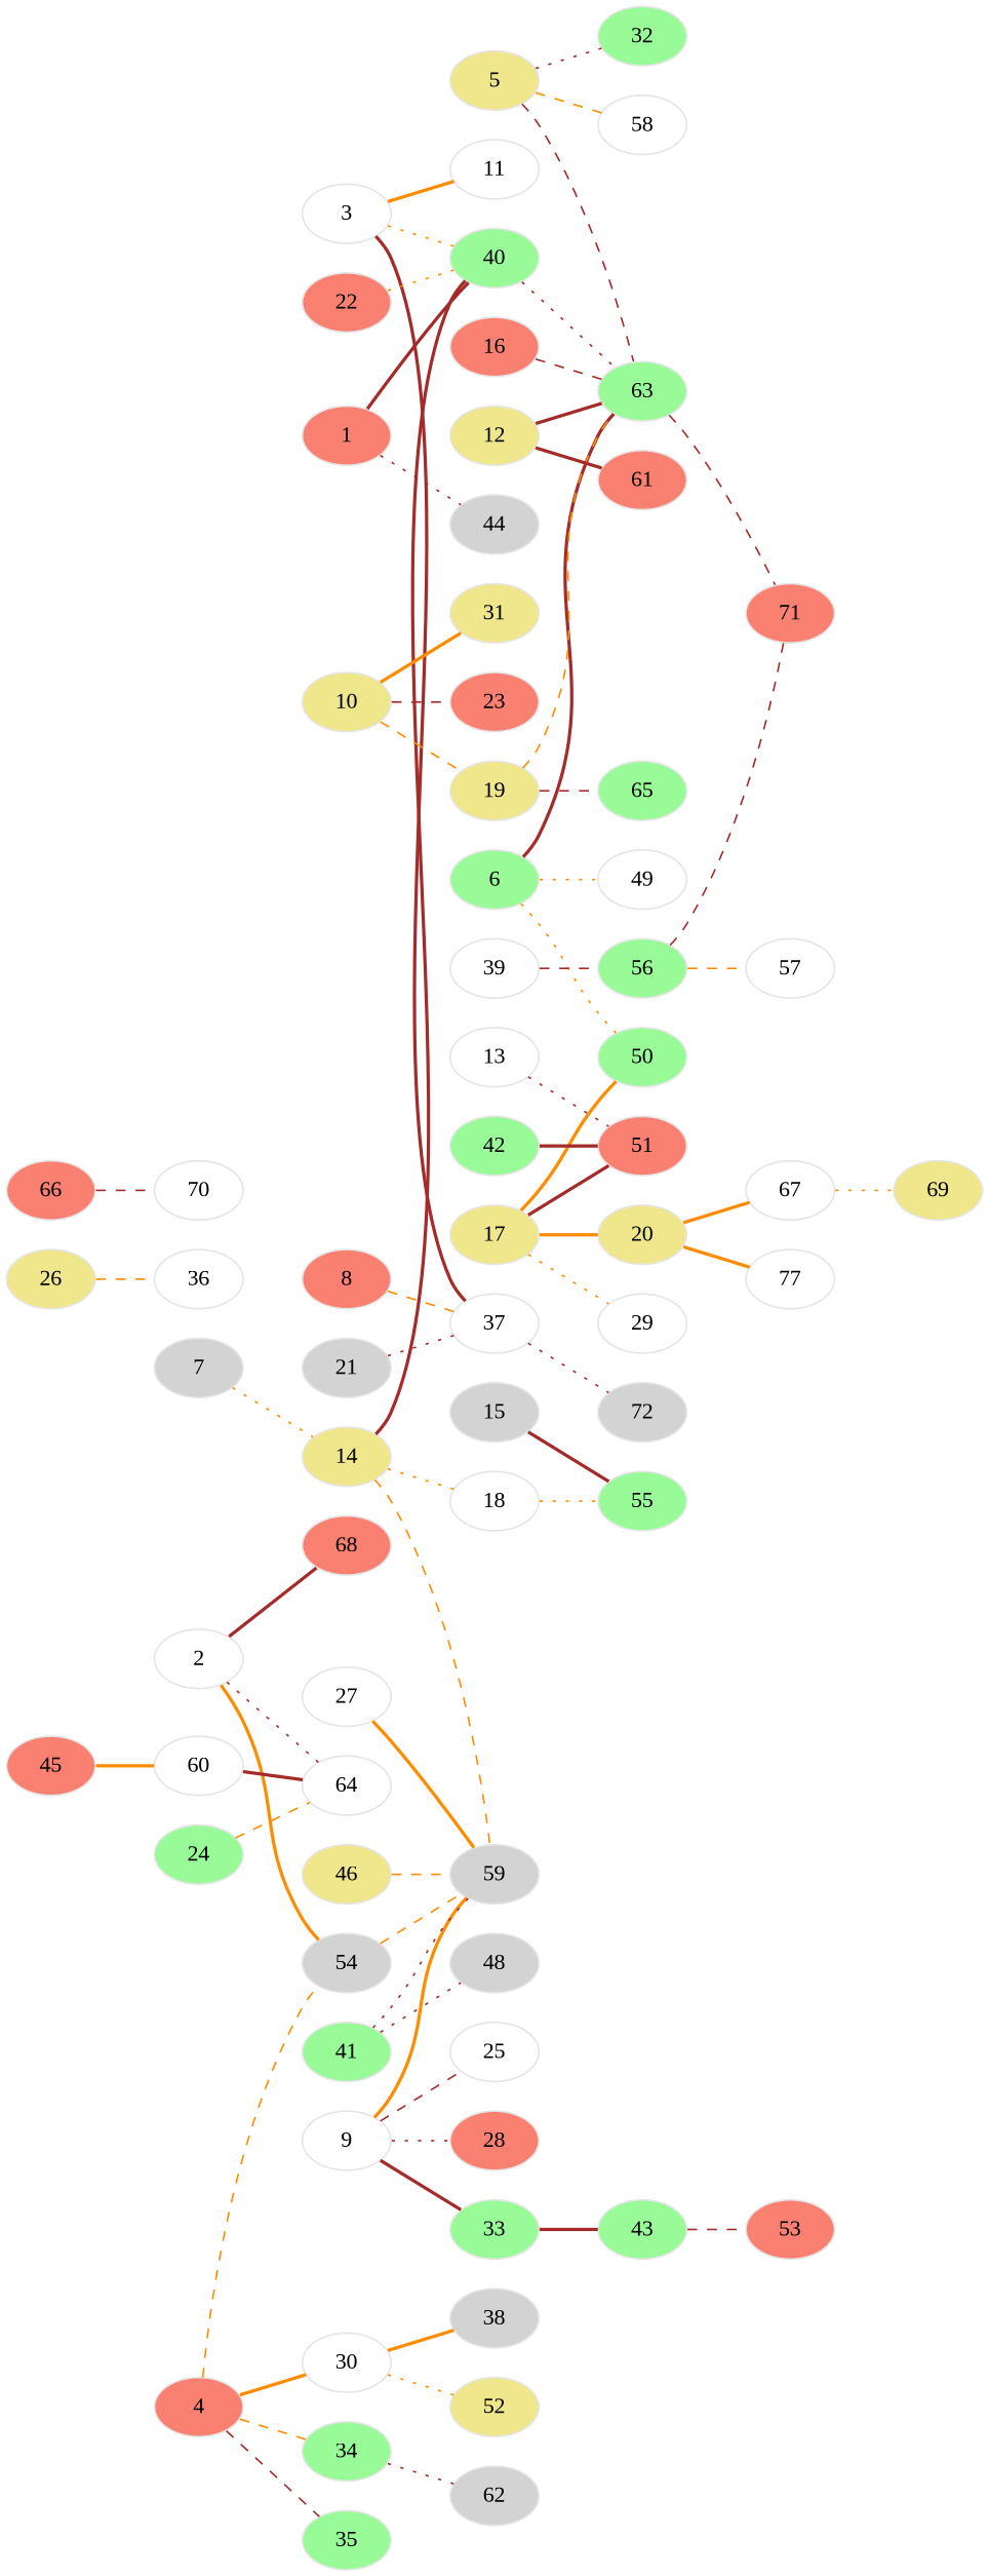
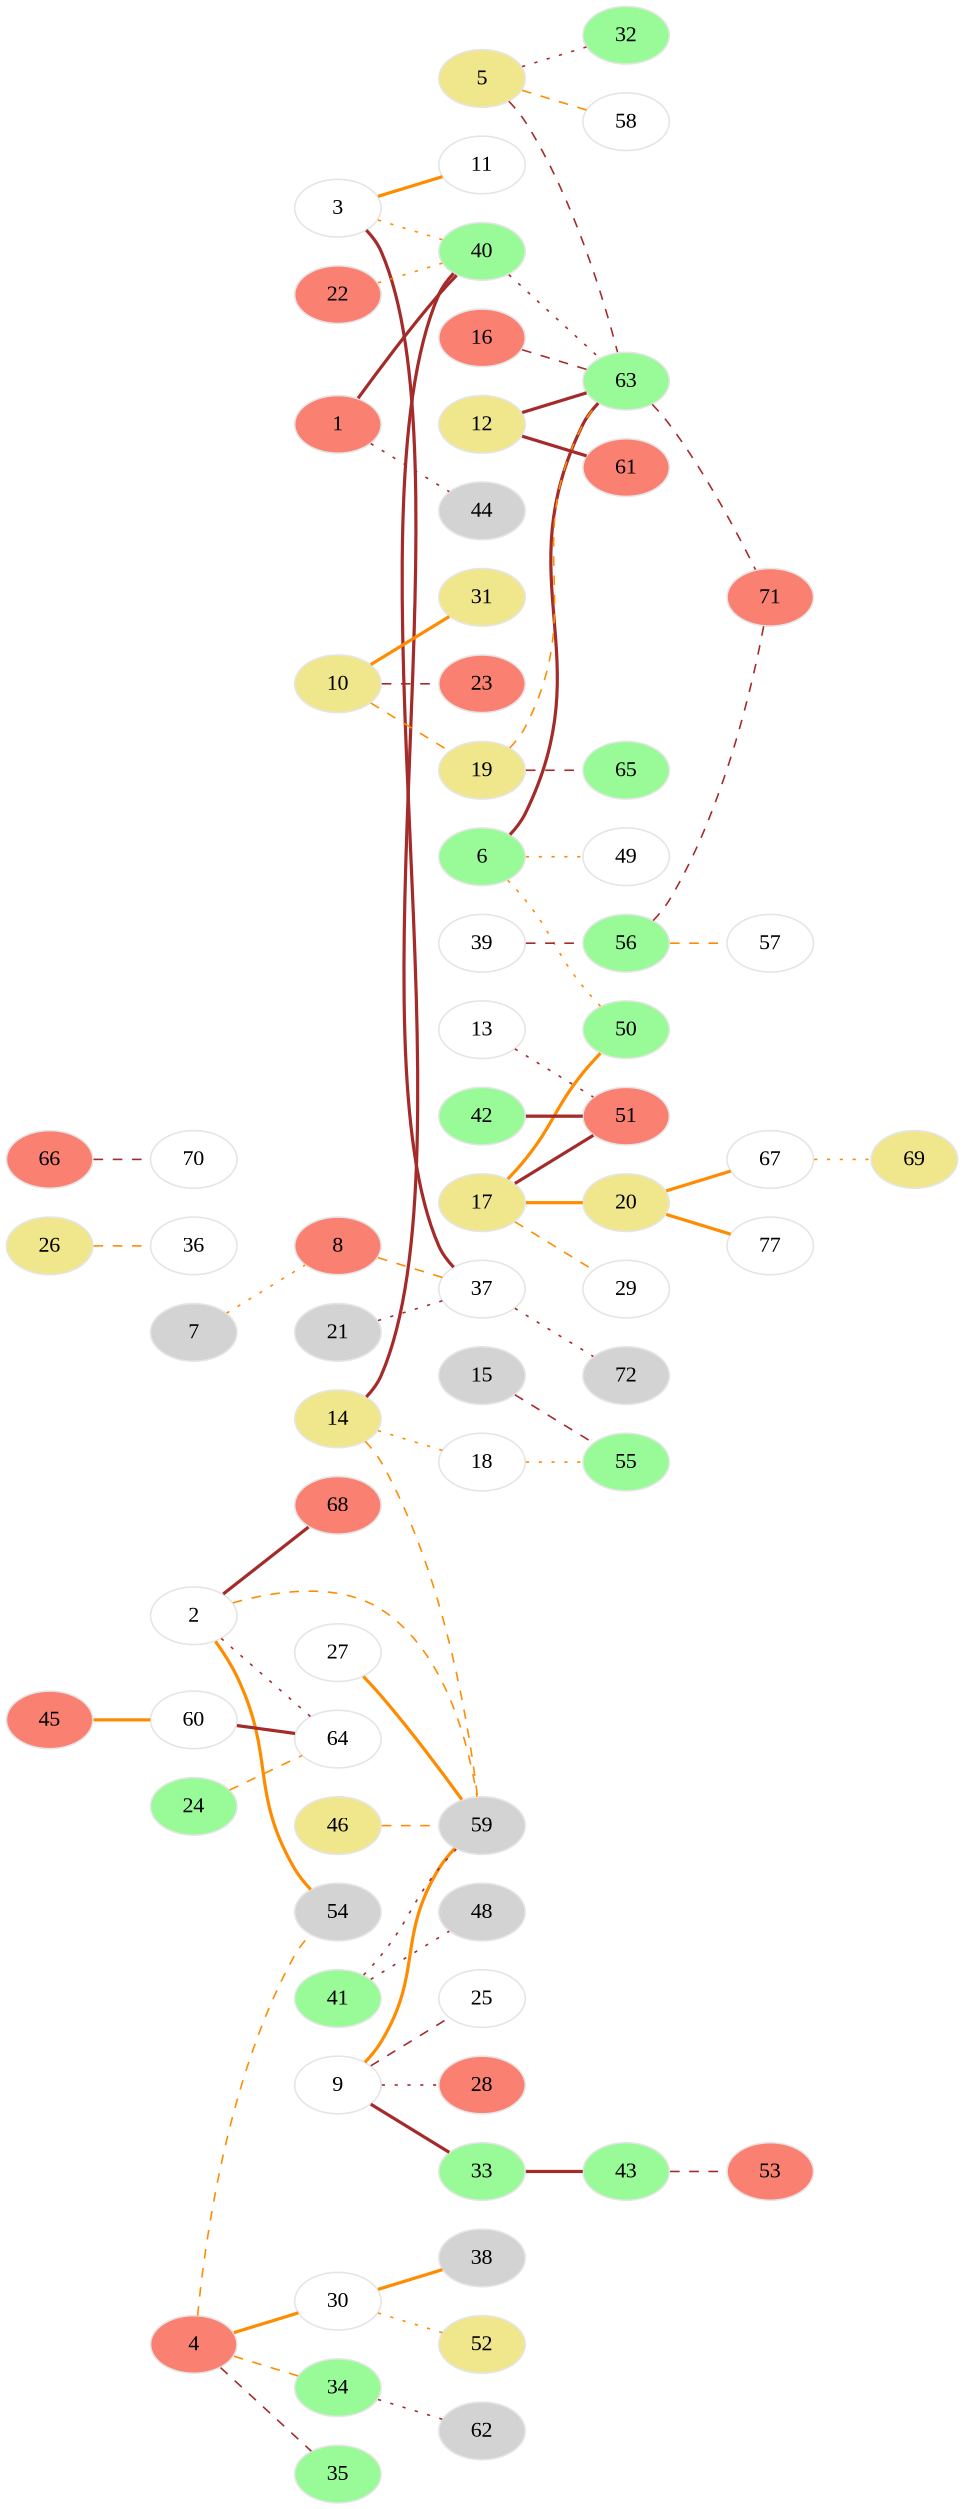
  graph {
    fontname="Liberation Serif"
    rankdir=LR
    node [color=gray90 fillcolor=white fontname="Liberation Serif" style=filled]
    edge [color=brown fontname="Liberation Serif" style=bold weight=1.0]
    1 [fillcolor=salmon]
    40 [fillcolor=palegreen]
    44 [fillcolor=lightgrey]
    63 [fillcolor=palegreen]
    54 [fillcolor=lightgrey]
    2
    59 [fillcolor=lightgrey]
    64
    68 [fillcolor=salmon]
    3
    11
    37
    72 [fillcolor=lightgrey]
    4 [fillcolor=salmon]
    30
    34 [fillcolor=palegreen]
    35 [fillcolor=palegreen]
    38 [fillcolor=lightgrey]
    52 [fillcolor=khaki]
    62 [fillcolor=lightgrey]
    5 [fillcolor=khaki]
    32 [fillcolor=palegreen]
    58
    71 [fillcolor=salmon]
    6 [fillcolor=palegreen]
    49
    50 [fillcolor=palegreen]
    7 [fillcolor=lightgrey]
    14 [fillcolor=khaki]
    18
    8 [fillcolor=salmon]
    9
    25
    28 [fillcolor=salmon]
    33 [fillcolor=palegreen]
    43 [fillcolor=palegreen]
    10 [fillcolor=khaki]
    19 [fillcolor=khaki]
    23 [fillcolor=salmon]
    31 [fillcolor=khaki]
    65 [fillcolor=palegreen]
    12 [fillcolor=khaki]
    61 [fillcolor=salmon]
    51 [fillcolor=salmon]
    13
    55 [fillcolor=palegreen]
    15 [fillcolor=lightgrey]
    16 [fillcolor=salmon]
    17 [fillcolor=khaki]
    20 [fillcolor=khaki]
    29
    n52 [label=77]
    67
    69 [fillcolor=khaki]
    21 [fillcolor=lightgrey]
    22 [fillcolor=salmon]
    24 [fillcolor=palegreen]
    26 [fillcolor=khaki]
    36
    27
    53 [fillcolor=salmon]
    56 [fillcolor=palegreen]
    39
    57
    41 [fillcolor=palegreen]
    48 [fillcolor=lightgrey]
    42 [fillcolor=palegreen]
    45 [fillcolor=salmon]
    60
    46 [fillcolor=khaki]
    66 [fillcolor=salmon]
    70
    1 -- 40
    1 -- 44 [style=dotted]
    40 -- 63 [style=dotted]
    63 -- 71 [style=dashed]
    2 -- 54 [color=darkorange]
-   54 -- 59 [color=darkorange style=dashed]
+   2 -- 59 [color=darkorange style=dashed]
    2 -- 64 [style=dotted]
    2 -- 68
    3 -- 40 [color=darkorange style=dotted]
    3 -- 11 [color=darkorange]
    3 -- 37
    37 -- 72 [style=dotted]
    4 -- 54 [color=darkorange style=dashed]
    4 -- 30 [color=darkorange]
    4 -- 34 [color=darkorange style=dashed]
    4 -- 35 [style=dashed]
    30 -- 38 [color=darkorange]
    30 -- 52 [color=darkorange style=dotted]
    34 -- 62 [style=dotted]
    5 -- 63 [style=dashed]
    5 -- 32 [style=dotted]
    5 -- 58 [color=darkorange style=dashed]
    6 -- 63
    6 -- 49 [color=darkorange style=dotted]
    6 -- 50 [color=darkorange style=dotted]
-   7 -- 14 [color=darkorange style=dotted]
+   7 -- 8 [color=darkorange style=dotted]
    14 -- 40
    14 -- 59 [color=darkorange style=dashed]
    14 -- 18 [color=darkorange style=dotted]
    18 -- 55 [color=darkorange style=dotted]
    8 -- 37 [color=darkorange style=dashed]
    9 -- 59 [color=darkorange]
    9 -- 25 [style=dashed]
    9 -- 28 [style=dotted]
    9 -- 33
    33 -- 43
    43 -- 53 [style=dashed]
    10 -- 19 [color=darkorange style=dashed]
    10 -- 23 [style=dashed]
    10 -- 31 [color=darkorange]
    19 -- 63 [color=darkorange style=dashed]
    19 -- 65 [style=dashed]
    12 -- 63
    12 -- 61
    13 -- 51 [style=dotted]
-   15 -- 55
+   15 -- 55 [style=dashed]
    16 -- 63 [style=dashed]
    17 -- 50 [color=darkorange]
    17 -- 51
    17 -- 20 [color=darkorange]
-   17 -- 29 [color=darkorange style=dotted]
+   17 -- 29 [color=darkorange style=dashed]
    20 -- n52 [color=darkorange]
    20 -- 67 [color=darkorange]
    67 -- 69 [color=darkorange style=dotted]
    21 -- 37 [style=dotted]
    22 -- 40 [color=darkorange style=dotted]
    24 -- 64 [color=darkorange style=dashed]
    26 -- 36 [color=darkorange style=dashed]
    27 -- 59 [color=darkorange]
    56 -- 71 [style=dashed]
    56 -- 57 [color=darkorange style=dashed]
    39 -- 56 [style=dashed]
    41 -- 59 [style=dotted]
    41 -- 48 [style=dotted]
    42 -- 51
    45 -- 60 [color=darkorange]
    60 -- 64
    46 -- 59 [color=darkorange style=dashed]
    66 -- 70 [style=dashed]
  }
